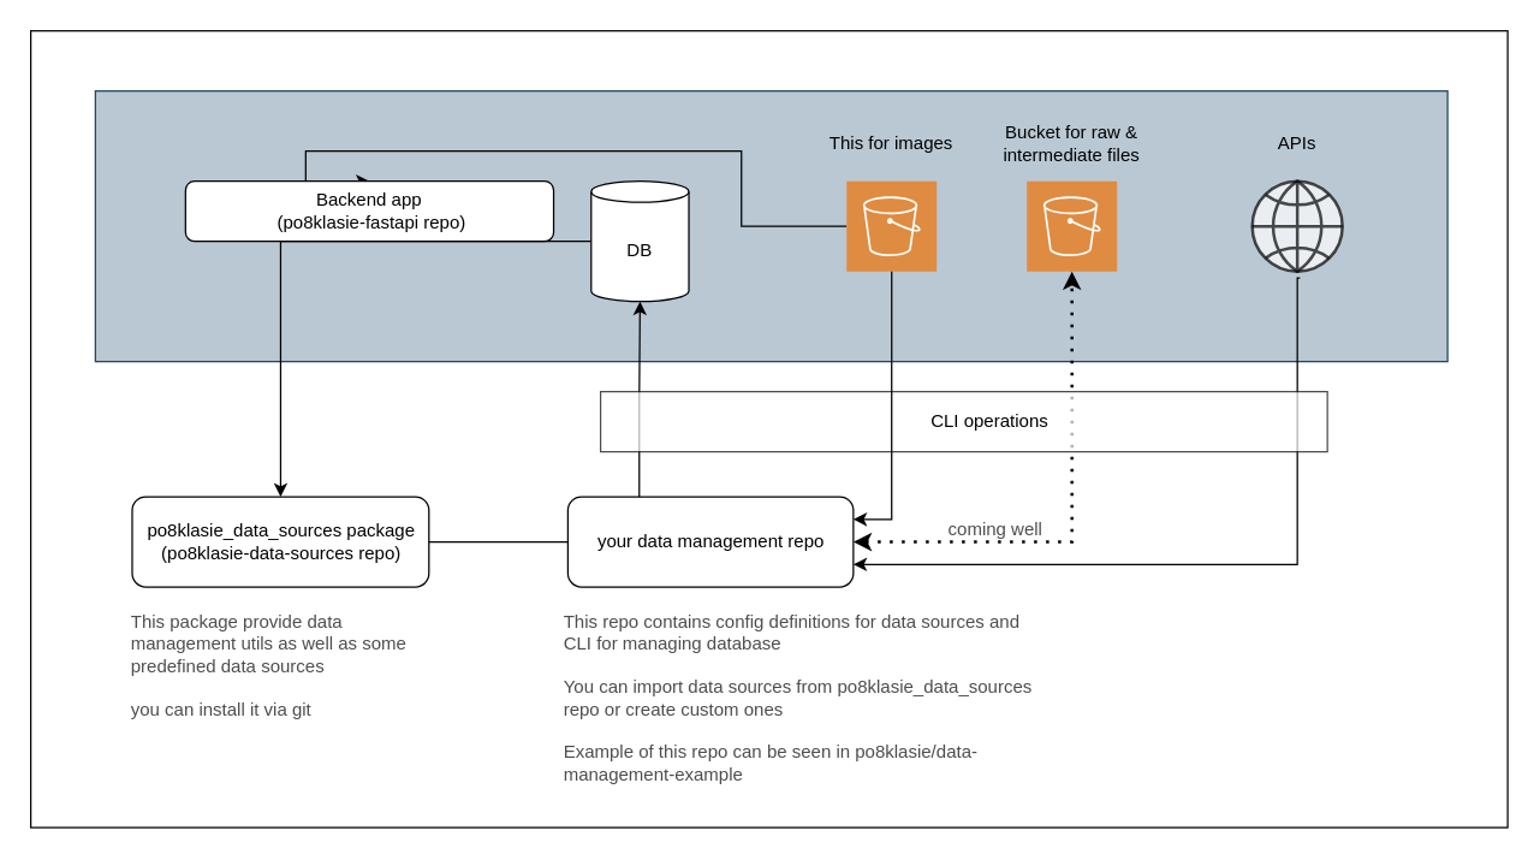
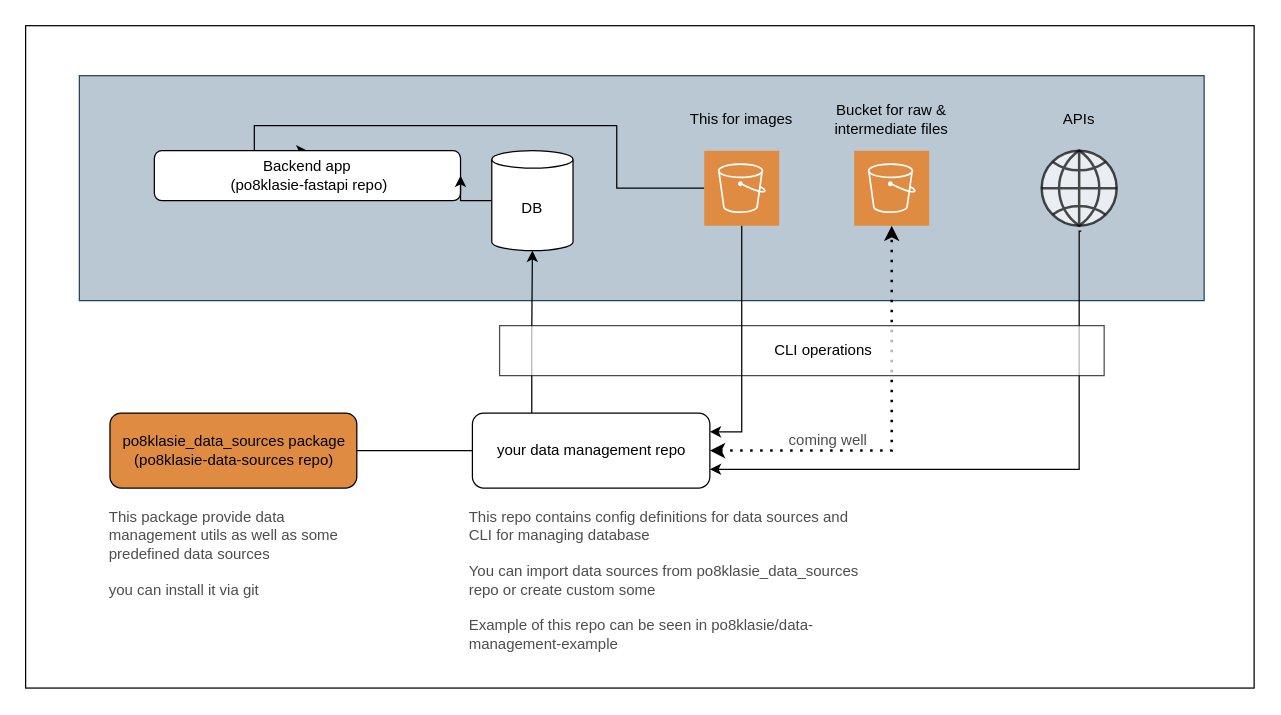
  <mxCell id="0" />
  <mxCell id="1" parent="0" />
  <mxCell id="2" value="" style="rounded=0;whiteSpace=wrap;html=1;" parent="1" vertex="1"><mxGeometry x="20" y="20" width="983" height="530" as="geometry" /></mxCell>
  <mxCell id="3" value="" style="rounded=0;whiteSpace=wrap;html=1;fillColor=#bac8d3;strokeColor=#23445d;" parent="1" vertex="1"><mxGeometry x="63" y="60" width="900" height="180" as="geometry" /></mxCell>
  <mxCell id="4" style="edgeStyle=orthogonalEdgeStyle;rounded=0;orthogonalLoop=1;jettySize=auto;html=1;entryX=0.5;entryY=0;entryDx=0;entryDy=0;" edge="1" parent="1" source="19" target="5"><mxGeometry relative="1" as="geometry"><Array as="points"><mxPoint x="493" y="150" /><mxPoint x="493" y="100" /><mxPoint x="203" y="100" /></Array></mxGeometry></mxCell>
  <mxCell id="5" value="Backend app&lt;br&gt;&amp;nbsp;(po8klasie-fastapi repo)" style="rounded=1;whiteSpace=wrap;html=1;" parent="1" vertex="1"><mxGeometry x="123" y="120" width="245" height="40" as="geometry" /></mxCell>
- <mxCell id="6" style="edgeStyle=orthogonalEdgeStyle;rounded=0;orthogonalLoop=1;jettySize=auto;html=1;exitX=0;exitY=0.5;exitDx=0;exitDy=0;exitPerimeter=0;" parent="1" source="7" target="8" edge="1"><mxGeometry relative="1" as="geometry" /></mxCell>
+ <mxCell id="6" style="edgeStyle=orthogonalEdgeStyle;rounded=0;orthogonalLoop=1;jettySize=auto;html=1;exitX=0;exitY=0.5;exitDx=0;exitDy=0;exitPerimeter=0;entryX=1;entryY=0.5;entryDx=0;entryDy=0;" parent="1" source="7" target="5" edge="1"><mxGeometry relative="1" as="geometry" /></mxCell>
  <mxCell id="7" value="DB" style="shape=cylinder3;whiteSpace=wrap;html=1;boundedLbl=1;backgroundOutline=1;size=7;" parent="1" vertex="1"><mxGeometry x="393" y="120" width="65" height="80" as="geometry" /></mxCell>
- <mxCell id="8" value="po8klasie_data_sources package&lt;br&gt;(po8klasie-data-sources repo)" style="rounded=1;whiteSpace=wrap;html=1;" parent="1" vertex="1"><mxGeometry x="87.5" y="330" width="197.5" height="60" as="geometry" /></mxCell>
+ <mxCell id="8" value="po8klasie_data_sources package&lt;br&gt;(po8klasie-data-sources repo)" style="rounded=1;whiteSpace=wrap;html=1;fillColor=#df8c42;" parent="1" vertex="1"><mxGeometry x="87.5" y="330" width="197.5" height="60" as="geometry" /></mxCell>
  <mxCell id="9" value="" style="shape=image;html=1;verticalAlign=top;verticalLabelPosition=bottom;labelBackgroundColor=#ffffff;imageAspect=0;aspect=fixed;image=https://cdn4.iconfinder.com/data/icons/ionicons/512/icon-social-github-128.png" parent="1" vertex="1"><mxGeometry x="62" y="311" width="38" height="38" as="geometry" /></mxCell>
  <mxCell id="10" style="edgeStyle=orthogonalEdgeStyle;rounded=0;orthogonalLoop=1;jettySize=auto;html=1;exitX=0.25;exitY=0;exitDx=0;exitDy=0;" parent="1" source="12" target="7" edge="1"><mxGeometry relative="1" as="geometry" /></mxCell>
  <mxCell id="11" style="edgeStyle=orthogonalEdgeStyle;rounded=0;orthogonalLoop=1;jettySize=auto;html=1;exitX=0.529;exitY=1.072;exitDx=0;exitDy=0;entryX=1;entryY=0.75;entryDx=0;entryDy=0;fontColor=#000000;exitPerimeter=0;" parent="1" source="24" target="12" edge="1"><mxGeometry relative="1" as="geometry"><Array as="points"><mxPoint x="863" y="184" /><mxPoint x="863" y="375" /></Array></mxGeometry></mxCell>
  <mxCell id="12" value="your data management repo" style="rounded=1;whiteSpace=wrap;html=1;" parent="1" vertex="1"><mxGeometry x="377.5" y="330" width="190" height="60" as="geometry" /></mxCell>
  <mxCell id="13" style="edgeStyle=orthogonalEdgeStyle;rounded=0;orthogonalLoop=1;jettySize=auto;html=1;exitX=1;exitY=0.5;exitDx=0;exitDy=0;entryX=0;entryY=0.5;entryDx=0;entryDy=0;endArrow=none;" parent="1" source="8" target="12" edge="1"><mxGeometry relative="1" as="geometry" /></mxCell>
  <mxCell id="14" value="&lt;font color=&quot;#4d4d4d&quot;&gt;This package provide data management utils as well as some predefined data sources&lt;br&gt;&lt;br&gt;you can install it via git&lt;br&gt;&lt;/font&gt;" style="text;html=1;strokeColor=none;fillColor=none;align=left;verticalAlign=top;whiteSpace=wrap;rounded=0;" parent="1" vertex="1"><mxGeometry x="85" y="400" width="190" height="100" as="geometry" /></mxCell>
- <mxCell id="15" value="&lt;font color=&quot;#4d4d4d&quot;&gt;This repo contains config definitions for data sources and CLI for managing database&lt;br&gt;&lt;br&gt;You can import data sources from po8klasie_data_sources repo or create custom ones&lt;br&gt;&lt;br&gt;Example of this repo can be seen in po8klasie/data-management-example&lt;br&gt;&lt;/font&gt;" style="text;html=1;strokeColor=none;fillColor=none;align=left;verticalAlign=top;whiteSpace=wrap;rounded=0;" parent="1" vertex="1"><mxGeometry x="372.5" y="400" width="322.5" height="140" as="geometry" /></mxCell>
+ <mxCell id="15" value="&lt;font color=&quot;#4d4d4d&quot;&gt;This repo contains config definitions for data sources and CLI for managing database&lt;br&gt;&lt;br&gt;You can import data sources from po8klasie_data_sources repo or create custom some&lt;br&gt;&lt;br&gt;Example of this repo can be seen in po8klasie/data-management-example&lt;br&gt;&lt;/font&gt;" style="text;html=1;strokeColor=none;fillColor=none;align=left;verticalAlign=top;whiteSpace=wrap;rounded=0;" parent="1" vertex="1"><mxGeometry x="372.5" y="400" width="322.5" height="140" as="geometry" /></mxCell>
  <mxCell id="16" value="" style="sketch=0;pointerEvents=1;shadow=0;dashed=0;html=1;strokeColor=none;fillColor=#DF8C42;labelPosition=center;verticalLabelPosition=bottom;verticalAlign=top;align=center;outlineConnect=0;shape=mxgraph.veeam2.aws_s3;fontColor=#4D4D4D;" parent="1" vertex="1"><mxGeometry x="683" y="120" width="60" height="60" as="geometry" /></mxCell>
  <mxCell id="17" value="" style="endArrow=classic;dashed=1;html=1;dashPattern=1 3;strokeWidth=2;rounded=0;fontColor=#4D4D4D;exitX=1;exitY=0.5;exitDx=0;exitDy=0;endFill=1;startArrow=classic;startFill=1;" parent="1" source="12" target="16" edge="1"><mxGeometry width="50" height="50" relative="1" as="geometry"><mxPoint x="393" y="300" as="sourcePoint" /><mxPoint x="613" y="330" as="targetPoint" /><Array as="points"><mxPoint x="713" y="360" /></Array></mxGeometry></mxCell>
  <mxCell id="18" value="This for images" style="text;html=1;strokeColor=none;fillColor=none;align=center;verticalAlign=middle;whiteSpace=wrap;rounded=0;fontColor=#000000;" parent="1" vertex="1"><mxGeometry x="543" y="80" width="100" height="30" as="geometry" /></mxCell>
  <mxCell id="19" value="" style="sketch=0;pointerEvents=1;shadow=0;dashed=0;html=1;strokeColor=none;fillColor=#DF8C42;labelPosition=center;verticalLabelPosition=bottom;verticalAlign=top;align=center;outlineConnect=0;shape=mxgraph.veeam2.aws_s3;fontColor=#4D4D4D;" parent="1" vertex="1"><mxGeometry x="563" y="120" width="60" height="60" as="geometry" /></mxCell>
  <mxCell id="20" value="" style="rounded=0;whiteSpace=wrap;html=1;fontColor=#4D4D4D;opacity=70;" parent="1" vertex="1"><mxGeometry x="399.25" y="260" width="483.75" height="40" as="geometry" /></mxCell>
  <mxCell id="21" value="Bucket for raw &amp;amp; intermediate files" style="text;html=1;strokeColor=none;fillColor=none;align=center;verticalAlign=middle;whiteSpace=wrap;rounded=0;fontColor=#000000;" parent="1" vertex="1"><mxGeometry x="653" y="80" width="120" height="30" as="geometry" /></mxCell>
  <mxCell id="22" value="&lt;font color=&quot;#4d4d4d&quot;&gt;coming well&lt;br&gt;&lt;/font&gt;" style="text;html=1;strokeColor=none;fillColor=none;align=left;verticalAlign=top;whiteSpace=wrap;rounded=0;" parent="1" vertex="1"><mxGeometry x="629" y="338" width="86" height="20" as="geometry" /></mxCell>
  <mxCell id="23" style="edgeStyle=orthogonalEdgeStyle;rounded=0;orthogonalLoop=1;jettySize=auto;html=1;fontColor=#4D4D4D;entryX=1;entryY=0.25;entryDx=0;entryDy=0;" parent="1" source="19" target="12" edge="1"><mxGeometry relative="1" as="geometry" /></mxCell>
  <mxCell id="24" value="" style="html=1;verticalLabelPosition=bottom;align=center;labelBackgroundColor=#ffffff;verticalAlign=top;strokeWidth=2;strokeColor=#000000;shadow=0;dashed=0;shape=mxgraph.ios7.icons.globe;fontColor=#000000;opacity=70;" parent="1" vertex="1"><mxGeometry x="833" y="120" width="60" height="60" as="geometry" /></mxCell>
  <mxCell id="25" value="APIs" style="text;html=1;strokeColor=none;fillColor=none;align=center;verticalAlign=middle;whiteSpace=wrap;rounded=0;fontColor=#000000;" parent="1" vertex="1"><mxGeometry x="803" y="80" width="120" height="30" as="geometry" /></mxCell>
  <mxCell id="26" value="" style="group" parent="1" vertex="1" connectable="0"><mxGeometry x="576.125" y="262.5" width="130" height="35" as="geometry" /></mxCell>
  <mxCell id="27" value="CLI operations" style="text;html=1;strokeColor=none;fillColor=none;align=center;verticalAlign=middle;whiteSpace=wrap;rounded=0;fontColor=#000000;" parent="26" vertex="1"><mxGeometry x="35" y="2.5" width="95" height="30" as="geometry" /></mxCell>
  <mxCell id="28" value="" style="shape=image;html=1;verticalAlign=top;verticalLabelPosition=bottom;labelBackgroundColor=#ffffff;imageAspect=0;aspect=fixed;image=https://cdn1.iconfinder.com/data/icons/ionicons-fill-vol-2/512/terminal-128.png;fontColor=#4D4D4D;" parent="26" vertex="1"><mxGeometry width="35" height="35" as="geometry" /></mxCell>
